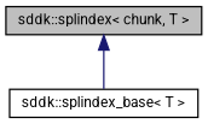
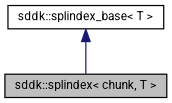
  digraph {
    fontname=Roboto
    node [color=black fontname=Roboto fontsize=10 shape=record style=filled]
    n1 [fillcolor=grey75 fontcolor=black height=0.2 label="sddk::splindex\< chunk, T \>" width=0.4]
    n2 [fillcolor=white height=0.2 label="sddk::splindex_base\< T \>" width=0.4]
-   n1 -> n2 [color=midnightblue dir=back fontname=Roboto fontsize=10 labelfontname=Helvetica labelfontsize=10 style=solid]
+   n2 -> n1 [color=midnightblue dir=back fontname=Roboto fontsize=10 labelfontname=Helvetica labelfontsize=10 style=solid]
  }
